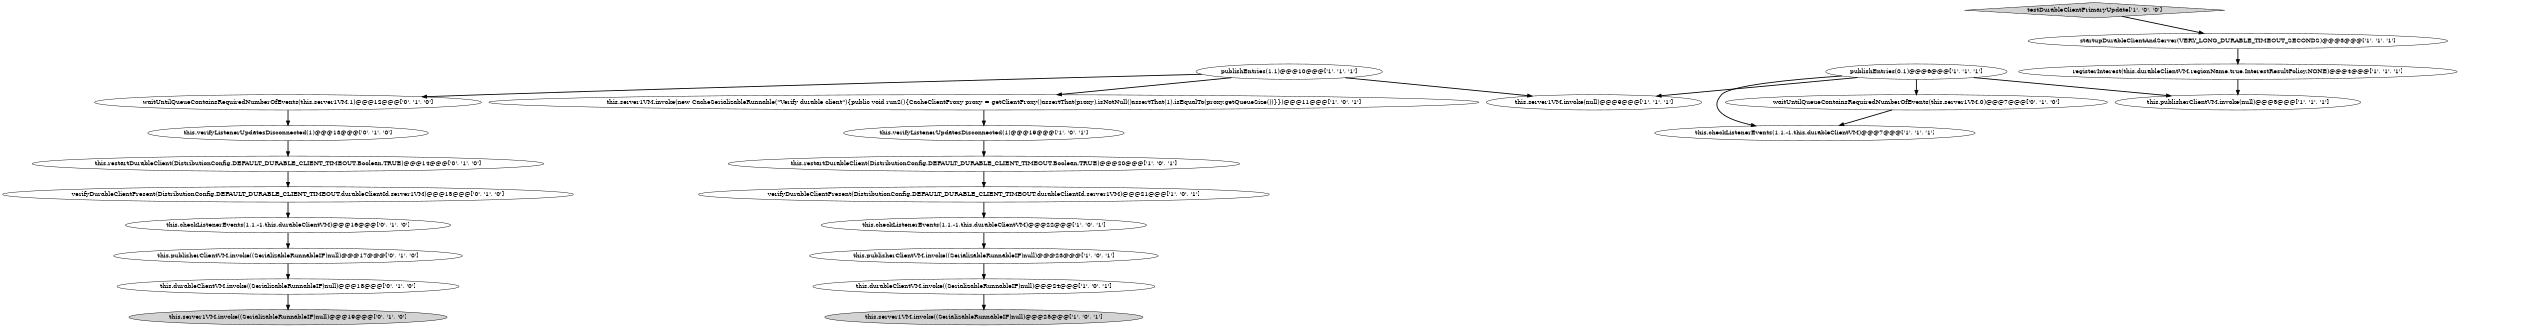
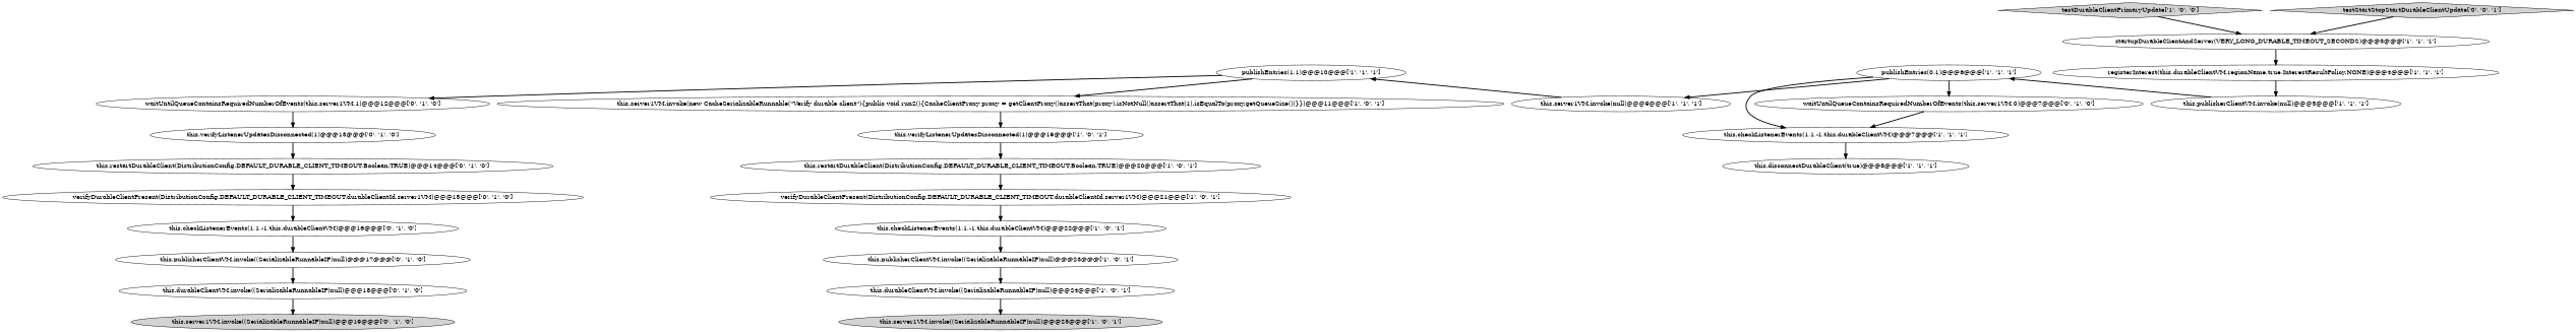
  digraph {
    node [fillcolor=white shape=ellipse style=filled]
    edge [style=bold]
    n1 [label="this.verifyListenerUpdatesDisconnected(1)@@@13@@@['0', '1', '0']"]
    n2 [label="this.restartDurableClient(DistributionConfig.DEFAULT_DURABLE_CLIENT_TIMEOUT,Boolean.TRUE)@@@14@@@['0', '1', '0']"]
    n3 [label="verifyDurableClientPresent(DistributionConfig.DEFAULT_DURABLE_CLIENT_TIMEOUT,durableClientId,server1VM)@@@15@@@['0', '1', '0']"]
    n4 [label="this.checkListenerEvents(1,1,-1,this.durableClientVM)@@@22@@@['1', '0', '1']"]
    n5 [label="this.publisherClientVM.invoke((SerializableRunnableIF)null)@@@23@@@['1', '0', '1']"]
    n6 [label="this.durableClientVM.invoke((SerializableRunnableIF)null)@@@24@@@['1', '0', '1']"]
    n7 [label="this.restartDurableClient(DistributionConfig.DEFAULT_DURABLE_CLIENT_TIMEOUT,Boolean.TRUE)@@@20@@@['1', '0', '1']"]
    n8 [label="verifyDurableClientPresent(DistributionConfig.DEFAULT_DURABLE_CLIENT_TIMEOUT,durableClientId,server1VM)@@@21@@@['1', '0', '1']"]
    n9 [label="this.server1VM.invoke(null)@@@9@@@['1', '1', '1']"]
    n10 [label="publishEntries(1,1)@@@10@@@['1', '1', '1']"]
    n11 [label="waitUntilQueueContainsRequiredNumberOfEvents(this.server1VM,1)@@@12@@@['0', '1', '0']"]
    n12 [label="this.server1VM.invoke(new CacheSerializableRunnable(\"Verify durable client\"){public void run2(){CacheClientProxy proxy = getClientProxy()assertThat(proxy).isNotNull()assertThat(1).isEqualTo(proxy.getQueueSize())}})@@@11@@@['1', '0', '1']"]
    n13 [label="publishEntries(0,1)@@@6@@@['1', '1', '1']"]
    n14 [label="this.checkListenerEvents(1,1,-1,this.durableClientVM)@@@7@@@['1', '1', '1']"]
    n15 [label="waitUntilQueueContainsRequiredNumberOfEvents(this.server1VM,0)@@@7@@@['0', '1', '0']"]
+   n16 [label="this.disconnectDurableClient(true)@@@8@@@['1', '1', '1']"]
    n17 [fillcolor=lightgray label="this.server1VM.invoke((SerializableRunnableIF)null)@@@25@@@['1', '0', '1']"]
    n18 [label="this.verifyListenerUpdatesDisconnected(1)@@@19@@@['1', '0', '1']"]
    n19 [label="this.checkListenerEvents(1,1,-1,this.durableClientVM)@@@16@@@['0', '1', '0']"]
    n20 [label="this.publisherClientVM.invoke(null)@@@5@@@['1', '1', '1']"]
    n21 [fillcolor=lightgray label="testDurableClientPrimaryUpdate['1', '0', '0']" shape=diamond]
    n22 [label="startupDurableClientAndServer(VERY_LONG_DURABLE_TIMEOUT_SECONDS)@@@3@@@['1', '1', '1']"]
    n23 [label="registerInterest(this.durableClientVM,regionName,true,InterestResultPolicy.NONE)@@@4@@@['1', '1', '1']"]
    n24 [label="this.durableClientVM.invoke((SerializableRunnableIF)null)@@@18@@@['0', '1', '0']"]
    n25 [fillcolor=lightgray label="this.server1VM.invoke((SerializableRunnableIF)null)@@@19@@@['0', '1', '0']"]
    n26 [label="this.publisherClientVM.invoke((SerializableRunnableIF)null)@@@17@@@['0', '1', '0']"]
+   n27 [fillcolor=lightgray label="testStartStopStartDurableClientUpdate['0', '0', '1']" shape=diamond]
    n1 -> n2
    n2 -> n3
    n3 -> n19
    n4 -> n5
    n5 -> n6
    n6 -> n17
    n7 -> n8
    n8 -> n4
-   n10 -> n9
+   n9 -> n10
    n10 -> n11
    n10 -> n12
    n11 -> n1
    n12 -> n18
    n13 -> n9
    n13 -> n14
    n13 -> n15
+   n14 -> n16
    n15 -> n14
    n18 -> n7
    n19 -> n26
-   n13 -> n20
+   n20 -> n13
    n21 -> n22
    n22 -> n23
    n23 -> n20
    n24 -> n25
    n26 -> n24
+   n27 -> n22
  }
